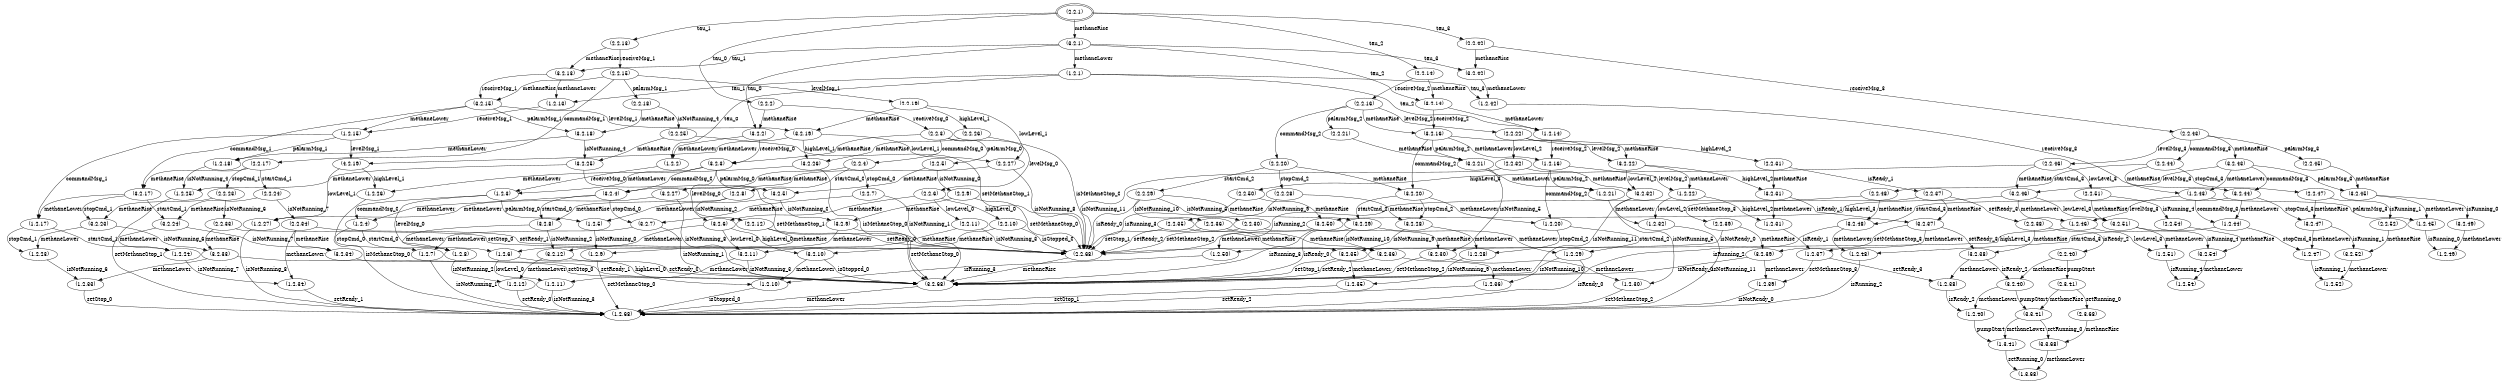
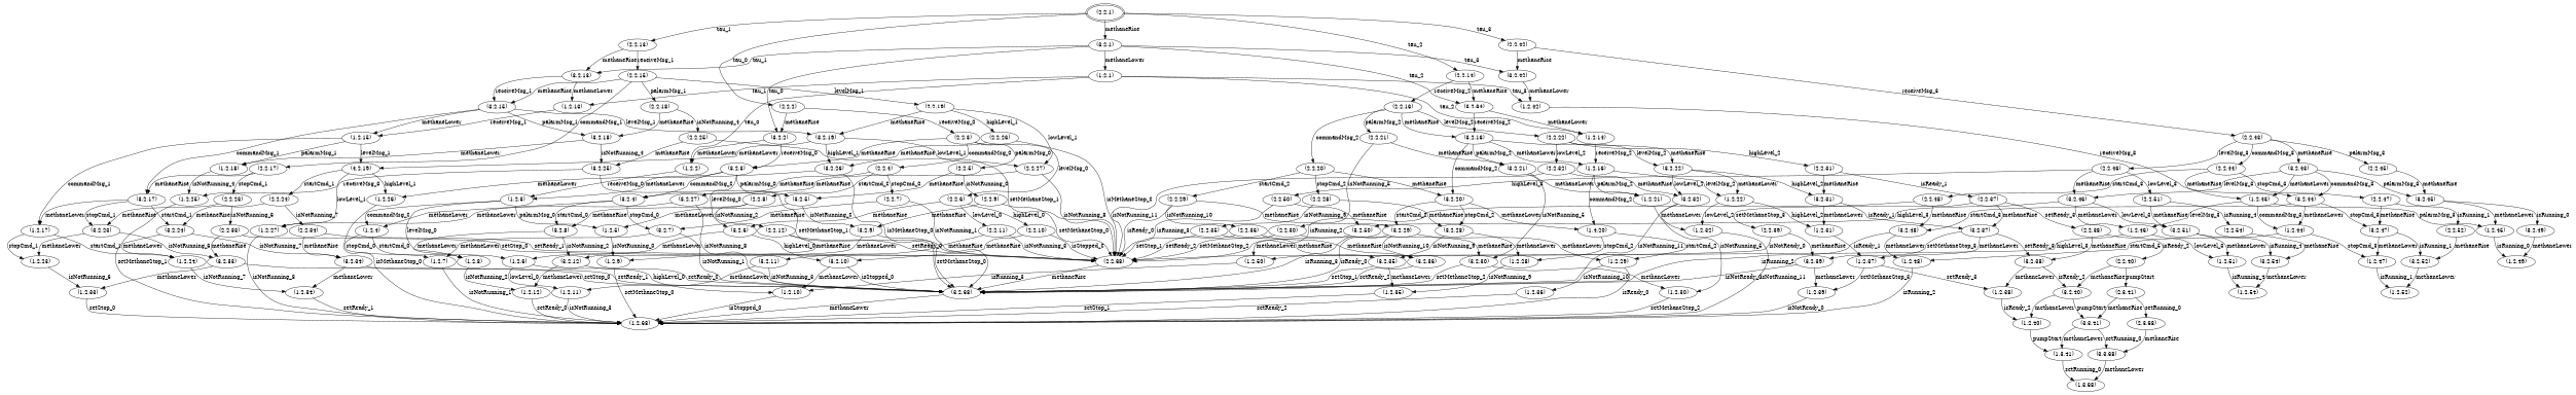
  digraph {
    mclimit=10.0
    nodesep=0.05
    n1 [height=0.25 label="(2,2,1)" peripheries=2 width=0.25]
    n2 [height=0.25 label="(3,2,1)" width=0.25]
    n3 [height=0.25 label="(2,2,42)" width=0.25]
    n4 [height=0.25 label="(2,2,14)" width=0.25]
    n5 [height=0.25 label="(2,2,13)" width=0.25]
    n6 [height=0.25 label="(2,2,2)" width=0.25]
    n7 [height=0.25 label="(1,2,1)" width=0.25]
    n8 [height=0.25 label="(3,2,42)" width=0.25]
-   n9 [height=0.25 label="(3,2,14)" width=0.25]
+   n9 [height=0.25 label="(3,2,64)" width=0.25]
    n10 [height=0.25 label="(3,2,13)" width=0.25]
    n11 [height=0.25 label="(3,2,2)" width=0.25]
    n12 [height=0.25 label="(2,2,43)" width=0.25]
    n13 [height=0.25 label="(2,2,16)" width=0.25]
    n14 [height=0.25 label="(2,2,15)" width=0.25]
    n15 [height=0.25 label="(2,2,3)" width=0.25]
    n16 [height=0.25 label="(1,2,42)" width=0.25]
    n17 [height=0.25 label="(1,2,14)" width=0.25]
    n18 [height=0.25 label="(1,2,13)" width=0.25]
    n19 [height=0.25 label="(1,2,2)" width=0.25]
    n20 [height=0.25 label="(3,2,16)" width=0.25]
    n21 [height=0.25 label="(3,2,15)" width=0.25]
    n22 [height=0.25 label="(3,2,3)" width=0.25]
    n23 [height=0.25 label="(3,2,43)" width=0.25]
    n24 [height=0.25 label="(2,2,46)" width=0.25]
    n25 [height=0.25 label="(2,2,45)" width=0.25]
    n26 [height=0.25 label="(2,2,44)" width=0.25]
    n27 [height=0.25 label="(2,2,22)" width=0.25]
    n28 [height=0.25 label="(2,2,21)" width=0.25]
    n29 [height=0.25 label="(2,2,20)" width=0.25]
    n30 [height=0.25 label="(2,2,19)" width=0.25]
    n31 [height=0.25 label="(2,2,18)" width=0.25]
    n32 [height=0.25 label="(2,2,17)" width=0.25]
    n33 [height=0.25 label="(2,2,6)" width=0.25]
    n34 [height=0.25 label="(2,2,5)" width=0.25]
    n35 [height=0.25 label="(2,2,4)" width=0.25]
    n36 [height=0.25 label="(1,2,43)" width=0.25]
    n37 [height=0.25 label="(1,2,16)" width=0.25]
    n38 [height=0.25 label="(1,2,15)" width=0.25]
    n39 [height=0.25 label="(1,2,3)" width=0.25]
    n40 [height=0.25 label="(3,2,46)" width=0.25]
    n41 [height=0.25 label="(3,2,45)" width=0.25]
    n42 [height=0.25 label="(3,2,44)" width=0.25]
    n43 [height=0.25 label="(3,2,22)" width=0.25]
    n44 [height=0.25 label="(3,2,21)" width=0.25]
    n45 [height=0.25 label="(3,2,20)" width=0.25]
    n46 [height=0.25 label="(3,2,19)" width=0.25]
    n47 [height=0.25 label="(3,2,18)" width=0.25]
    n48 [height=0.25 label="(3,2,17)" width=0.25]
    n49 [height=0.25 label="(3,2,6)" width=0.25]
    n50 [height=0.25 label="(3,2,5)" width=0.25]
    n51 [height=0.25 label="(3,2,4)" width=0.25]
    n52 [height=0.25 label="(2,2,51)" width=0.25]
    n53 [height=0.25 label="(2,2,50)" width=0.25]
    n54 [height=0.25 label="(2,2,48)" width=0.25]
    n55 [height=0.25 label="(2,2,47)" width=0.25]
    n56 [height=0.25 label="(2,2,32)" width=0.25]
    n57 [height=0.25 label="(2,2,31)" width=0.25]
    n58 [height=0.25 label="(2,2,30)" width=0.25]
    n59 [height=0.25 label="(2,2,29)" width=0.25]
    n60 [height=0.25 label="(2,2,28)" width=0.25]
    n61 [height=0.25 label="(2,2,27)" width=0.25]
    n62 [height=0.25 label="(2,2,26)" width=0.25]
    n63 [height=0.25 label="(2,2,25)" width=0.25]
    n64 [height=0.25 label="(2,2,24)" width=0.25]
    n65 [height=0.25 label="(2,2,23)" width=0.25]
    n66 [height=0.25 label="(2,2,11)" width=0.25]
    n67 [height=0.25 label="(2,2,10)" width=0.25]
    n68 [height=0.25 label="(2,2,9)" width=0.25]
    n69 [height=0.25 label="(2,2,8)" width=0.25]
    n70 [height=0.25 label="(2,2,7)" width=0.25]
    n71 [height=0.25 label="(1,2,46)" width=0.25]
    n72 [height=0.25 label="(1,2,45)" width=0.25]
    n73 [height=0.25 label="(1,2,44)" width=0.25]
    n74 [height=0.25 label="(1,2,22)" width=0.25]
    n75 [height=0.25 label="(1,2,21)" width=0.25]
-   n76 [height=0.25 label="(1,2,20)" width=0.25]
+   n76 [height=0.25 label="(1,4,20)" width=0.25]
    n77 [height=0.25 label="(4,2,19)" width=0.25]
    n78 [height=0.25 label="(1,2,18)" width=0.25]
    n79 [height=0.25 label="(1,2,17)" width=0.25]
    n80 [height=0.25 label="(1,2,6)" width=0.25]
    n81 [height=0.25 label="(1,2,5)" width=0.25]
    n82 [height=0.25 label="(1,2,4)" width=0.25]
    n83 [height=0.25 label="(3,2,51)" width=0.25]
    n84 [height=0.25 label="(3,2,50)" width=0.25]
    n85 [height=0.25 label="(3,2,49)" width=0.25]
    n86 [height=0.25 label="(3,2,48)" width=0.25]
    n87 [height=0.25 label="(3,2,47)" width=0.25]
    n88 [height=0.25 label="(3,2,32)" width=0.25]
    n89 [height=0.25 label="(3,2,31)" width=0.25]
    n90 [height=0.25 label="(3,2,30)" width=0.25]
    n91 [height=0.25 label="(3,2,29)" width=0.25]
    n92 [height=0.25 label="(3,2,28)" width=0.25]
    n93 [height=0.25 label="(3,2,26)" width=0.25]
    n94 [height=0.25 label="(3,2,25)" width=0.25]
    n95 [height=0.25 label="(3,2,24)" width=0.25]
    n96 [height=0.25 label="(3,2,23)" width=0.25]
    n97 [height=0.25 label="(3,2,11)" width=0.25]
    n98 [height=0.25 label="(3,2,10)" width=0.25]
    n99 [height=0.25 label="(3,2,9)" width=0.25]
    n100 [height=0.25 label="(3,2,8)" width=0.25]
    n101 [height=0.25 label="(3,2,7)" width=0.25]
    n102 [height=0.25 label="(2,2,54)" width=0.25]
    n103 [height=0.25 label="(2,2,68)" width=0.25]
    n104 [height=0.25 label="(2,2,52)" width=0.25]
    n105 [height=0.25 label="(2,2,37)" width=0.25]
    n106 [height=0.25 label="(2,2,36)" width=0.25]
    n107 [height=0.25 label="(2,2,35)" width=0.25]
    n108 [height=0.25 label="(3,2,27)" width=0.25]
    n109 [height=0.25 label="(2,2,34)" width=0.25]
    n110 [height=0.25 label="(2,2,33)" width=0.25]
    n111 [height=0.25 label="(2,2,12)" width=0.25]
    n112 [height=0.25 label="(1,2,51)" width=0.25]
    n113 [height=0.25 label="(1,2,50)" width=0.25]
    n114 [height=0.25 label="(1,2,49)" width=0.25]
    n115 [height=0.25 label="(1,2,48)" width=0.25]
    n116 [height=0.25 label="(1,2,47)" width=0.25]
    n117 [height=0.25 label="(1,2,32)" width=0.25]
    n118 [height=0.25 label="(1,2,31)" width=0.25]
    n119 [height=0.25 label="(1,2,30)" width=0.25]
    n120 [height=0.25 label="(1,2,29)" width=0.25]
    n121 [height=0.25 label="(1,2,28)" width=0.25]
    n122 [height=0.25 label="(1,2,27)" width=0.25]
    n123 [height=0.25 label="(1,2,26)" width=0.25]
    n124 [height=0.25 label="(1,2,25)" width=0.25]
    n125 [height=0.25 label="(1,2,24)" width=0.25]
    n126 [height=0.25 label="(1,2,23)" width=0.25]
    n127 [height=0.25 label="(1,2,11)" width=0.25]
    n128 [height=0.25 label="(1,2,10)" width=0.25]
    n129 [height=0.25 label="(1,2,9)" width=0.25]
    n130 [height=0.25 label="(1,2,8)" width=0.25]
    n131 [height=0.25 label="(1,2,7)" width=0.25]
    n132 [height=0.25 label="(3,2,54)" width=0.25]
    n133 [height=0.25 label="(3,2,68)" width=0.25]
    n134 [height=0.25 label="(3,2,52)" width=0.25]
    n135 [height=0.25 label="(3,2,37)" width=0.25]
    n136 [height=0.25 label="(3,2,36)" width=0.25]
    n137 [height=0.25 label="(3,2,35)" width=0.25]
    n138 [height=0.25 label="(3,2,34)" width=0.25]
    n139 [height=0.25 label="(3,2,33)" width=0.25]
    n140 [height=0.25 label="(3,2,12)" width=0.25]
    n141 [height=0.25 label="(2,2,39)" width=0.25]
    n142 [height=0.25 label="(2,2,38)" width=0.25]
    n143 [height=0.25 label="(1,2,54)" width=0.25]
    n144 [height=0.25 label="(1,2,68)" width=0.25]
    n145 [height=0.25 label="(1,2,52)" width=0.25]
    n146 [height=0.25 label="(1,2,37)" width=0.25]
    n147 [height=0.25 label="(1,2,36)" width=0.25]
    n148 [height=0.25 label="(1,2,35)" width=0.25]
    n149 [height=0.25 label="(1,2,34)" width=0.25]
    n150 [height=0.25 label="(1,2,33)" width=0.25]
    n151 [height=0.25 label="(1,2,12)" width=0.25]
    n152 [height=0.25 label="(3,2,39)" width=0.25]
    n153 [height=0.25 label="(3,2,38)" width=0.25]
    n154 [height=0.25 label="(2,2,40)" width=0.25]
    n155 [height=0.25 label="(1,2,39)" width=0.25]
    n156 [height=0.25 label="(1,2,38)" width=0.25]
    n157 [height=0.25 label="(3,2,40)" width=0.25]
    n158 [height=0.25 label="(2,3,41)" width=0.25]
    n159 [height=0.25 label="(1,2,40)" width=0.25]
    n160 [height=0.25 label="(3,3,41)" width=0.25]
    n161 [height=0.25 label="(2,3,68)" width=0.25]
    n162 [height=0.25 label="(1,3,41)" width=0.25]
    n163 [height=0.25 label="(3,3,68)" width=0.25]
    n164 [height=0.25 label="(1,3,68)" width=0.25]
    n1 -> n2 [label=methaneRise]
    n1 -> n3 [label=tau_3]
    n1 -> n4 [label=tau_2]
    n1 -> n5 [label=tau_1]
    n1 -> n6 [label=tau_0]
    n2 -> n7 [label=methaneLower]
    n2 -> n8 [label=tau_3]
    n2 -> n9 [label=tau_2]
    n2 -> n10 [label=tau_1]
    n2 -> n11 [label=tau_0]
    n3 -> n8 [label=methaneRise]
    n3 -> n12 [label=receiveMsg_3]
    n4 -> n9 [label=methaneRise]
    n4 -> n13 [label=receiveMsg_2]
    n5 -> n10 [label=methaneRise]
    n5 -> n14 [label=receiveMsg_1]
    n6 -> n11 [label=methaneRise]
    n6 -> n15 [label=receiveMsg_0]
    n7 -> n16 [label=tau_3]
    n7 -> n17 [label=tau_2]
    n7 -> n18 [label=tau_1]
    n7 -> n19 [label=tau_0]
    n8 -> n16 [label=methaneLower]
    n9 -> n17 [label=methaneLower]
    n9 -> n20 [label=receiveMsg_2]
    n10 -> n18 [label=methaneLower]
    n10 -> n21 [label=receiveMsg_1]
    n11 -> n19 [label=methaneLower]
    n11 -> n22 [label=receiveMsg_0]
    n12 -> n23 [label=methaneRise]
    n12 -> n24 [label=levelMsg_3]
    n12 -> n25 [label=palarmMsg_3]
    n12 -> n26 [label=commandMsg_3]
    n13 -> n20 [label=methaneRise]
    n13 -> n27 [label=levelMsg_2]
    n13 -> n28 [label=palarmMsg_2]
    n13 -> n29 [label=commandMsg_2]
    n14 -> n21 [label=methaneRise]
    n14 -> n30 [label=levelMsg_1]
    n14 -> n31 [label=palarmMsg_1]
    n14 -> n32 [label=commandMsg_1]
    n15 -> n22 [label=methaneRise]
    n15 -> n33 [label=levelMsg_0]
    n15 -> n34 [label=palarmMsg_0]
    n15 -> n35 [label=commandMsg_0]
    n16 -> n36 [label=receiveMsg_3]
    n17 -> n37 [label=receiveMsg_2]
    n18 -> n38 [label=receiveMsg_1]
    n19 -> n39 [label=receiveMsg_0]
    n20 -> n37 [label=methaneLower]
    n20 -> n43 [label=levelMsg_2]
    n20 -> n44 [label=palarmMsg_2]
    n20 -> n45 [label=commandMsg_2]
    n21 -> n38 [label=methaneLower]
    n21 -> n46 [label=levelMsg_1]
    n21 -> n47 [label=palarmMsg_1]
    n21 -> n48 [label=commandMsg_1]
    n22 -> n39 [label=methaneLower]
    n22 -> n49 [label=levelMsg_0]
    n22 -> n50 [label=palarmMsg_0]
    n22 -> n51 [label=commandMsg_0]
    n23 -> n36 [label=methaneLower]
    n23 -> n40 [label=levelMsg_3]
    n23 -> n41 [label=palarmMsg_3]
    n23 -> n42 [label=commandMsg_3]
    n24 -> n40 [label=methaneRise]
    n24 -> n52 [label=lowLevel_3]
    n24 -> n53 [label=highLevel_3]
    n25 -> n41 [label=methaneRise]
    n26 -> n42 [label=methaneRise]
    n26 -> n54 [label=startCmd_3]
    n26 -> n55 [label=stopCmd_3]
    n27 -> n43 [label=methaneRise]
    n27 -> n56 [label=lowLevel_2]
    n27 -> n57 [label=highLevel_2]
    n28 -> n44 [label=methaneRise]
-   n59 -> n58 [label=isNotRunning_5]
+   n28 -> n58 [label=isNotRunning_5]
    n29 -> n45 [label=methaneRise]
    n29 -> n59 [label=startCmd_2]
    n29 -> n60 [label=stopCmd_2]
    n30 -> n46 [label=methaneRise]
    n30 -> n61 [label=lowLevel_1]
    n30 -> n62 [label=highLevel_1]
    n31 -> n47 [label=methaneRise]
    n31 -> n63 [label=isNotRunning_4]
    n32 -> n48 [label=methaneRise]
-   n32 -> n64 [label=startCmd_1]
+   n77 -> n64 [label=startCmd_1]
    n32 -> n65 [label=stopCmd_1]
    n33 -> n49 [label=methaneRise]
    n33 -> n66 [label=lowLevel_0]
    n33 -> n67 [label=highLevel_0]
    n34 -> n50 [label=methaneRise]
    n34 -> n68 [label=isNotRunning_0]
    n35 -> n51 [label=methaneRise]
    n35 -> n69 [label=startCmd_0]
    n35 -> n70 [label=stopCmd_0]
    n36 -> n71 [label=levelMsg_3]
    n36 -> n72 [label=palarmMsg_3]
    n36 -> n73 [label=commandMsg_3]
    n37 -> n74 [label=levelMsg_2]
    n37 -> n75 [label=palarmMsg_2]
    n37 -> n76 [label=commandMsg_2]
    n38 -> n77 [label=levelMsg_1]
    n38 -> n78 [label=palarmMsg_1]
    n38 -> n79 [label=commandMsg_1]
    n39 -> n80 [label=levelMsg_0]
    n39 -> n81 [label=palarmMsg_0]
    n39 -> n82 [label=commandMsg_0]
    n40 -> n71 [label=methaneLower]
    n40 -> n83 [label=lowLevel_3]
    n40 -> n84 [label=highLevel_3]
    n41 -> n72 [label=methaneLower]
    n41 -> n85 [label=isRunning_0]
    n42 -> n73 [label=methaneLower]
    n42 -> n86 [label=startCmd_3]
    n42 -> n87 [label=stopCmd_3]
    n43 -> n74 [label=methaneLower]
    n43 -> n88 [label=lowLevel_2]
    n43 -> n89 [label=highLevel_2]
    n44 -> n75 [label=methaneLower]
    n44 -> n90 [label=isNotRunning_5]
    n45 -> n76 [label=methaneLower]
    n45 -> n91 [label=startCmd_2]
    n45 -> n92 [label=stopCmd_2]
    n46 -> n61 [label=lowLevel_1]
    n46 -> n77 [label=methaneLower]
    n46 -> n93 [label=highLevel_1]
    n47 -> n78 [label=methaneLower]
    n47 -> n94 [label=isNotRunning_4]
    n48 -> n79 [label=methaneLower]
    n48 -> n95 [label=startCmd_1]
    n48 -> n96 [label=stopCmd_1]
    n49 -> n80 [label=methaneLower]
-   n49 -> n97 [label=lowLevel_0]
    n49 -> n98 [label=highLevel_0]
    n50 -> n81 [label=methaneLower]
    n50 -> n99 [label=isNotRunning_0]
    n51 -> n82 [label=methaneLower]
    n51 -> n100 [label=startCmd_0]
    n51 -> n101 [label=stopCmd_0]
    n52 -> n83 [label=methaneRise]
    n52 -> n102 [label=isRunning_4]
    n53 -> n84 [label=methaneRise]
    n53 -> n103 [label=isRunning_3]
    n54 -> n86 [label=methaneRise]
    n54 -> n103 [label=isRunning_2]
    n55 -> n87 [label=methaneRise]
    n55 -> n104 [label=isRunning_1]
    n56 -> n88 [label=methaneRise]
    n56 -> n103 [label=isNotRunning_11]
    n57 -> n89 [label=methaneRise]
    n57 -> n105 [label=isReady_1]
    n58 -> n90 [label=methaneRise]
    n58 -> n103 [label=setMethaneStop_2]
    n59 -> n91 [label=methaneRise]
    n59 -> n103 [label=isReady_0]
    n59 -> n106 [label=isNotRunning_10]
    n60 -> n92 [label=methaneRise]
    n60 -> n107 [label=isNotRunning_9]
    n61 -> n103 [label=isNotRunning_8]
    n61 -> n108 [label=methaneRise]
    n62 -> n93 [label=methaneRise]
    n62 -> n103 [label=isMethaneStop_0]
    n63 -> n94 [label=methaneRise]
    n63 -> n103 [label=setMethaneStop_1]
    n64 -> n95 [label=methaneRise]
    n64 -> n109 [label=isNotRunning_7]
    n65 -> n96 [label=methaneRise]
    n65 -> n110 [label=isNotRunning_6]
    n66 -> n97 [label=methaneRise]
    n66 -> n103 [label=isNotRunning_3]
    n67 -> n98 [label=methaneRise]
    n67 -> n103 [label=isStopped_0]
    n68 -> n99 [label=methaneRise]
    n68 -> n103 [label=setMethaneStop_0]
    n69 -> n100 [label=methaneRise]
    n69 -> n111 [label=isNotRunning_2]
    n70 -> n101 [label=methaneRise]
    n70 -> n103 [label=isNotRunning_1]
    n71 -> n112 [label=lowLevel_3]
    n71 -> n113 [label=highLevel_3]
    n72 -> n114 [label=isRunning_0]
-   n73 -> n115 [label=startCmd_3]
+   n73 -> n115 [label=startCmd_5]
    n73 -> n116 [label=stopCmd_3]
    n74 -> n117 [label=lowLevel_2]
    n74 -> n118 [label=highLevel_2]
    n75 -> n119 [label=isNotRunning_5]
    n76 -> n120 [label=startCmd_2]
    n76 -> n121 [label=stopCmd_2]
    n77 -> n122 [label=lowLevel_1]
    n77 -> n123 [label=highLevel_1]
    n78 -> n124 [label=isNotRunning_4]
    n79 -> n125 [label=startCmd_1]
    n79 -> n126 [label=stopCmd_1]
    n80 -> n127 [label=lowLevel_0]
    n80 -> n128 [label=highLevel_0]
    n81 -> n129 [label=isNotRunning_0]
    n82 -> n130 [label=startCmd_0]
    n82 -> n131 [label=stopCmd_0]
    n83 -> n112 [label=methaneLower]
    n83 -> n132 [label=isRunning_4]
    n84 -> n113 [label=methaneLower]
    n84 -> n133 [label=isRunning_3]
    n85 -> n114 [label=methaneLower]
    n86 -> n115 [label=methaneLower]
    n86 -> n133 [label=isRunning_2]
    n87 -> n116 [label=methaneLower]
    n87 -> n134 [label=isRunning_1]
    n88 -> n117 [label=methaneLower]
    n88 -> n133 [label=isNotRunning_11]
    n89 -> n118 [label=methaneLower]
    n89 -> n135 [label=isReady_1]
    n90 -> n119 [label=methaneLower]
    n90 -> n133 [label=setMethaneStop_2]
    n91 -> n120 [label=methaneLower]
    n91 -> n133 [label=isReady_0]
    n91 -> n136 [label=isNotRunning_10]
    n92 -> n121 [label=methaneLower]
    n92 -> n137 [label=isNotRunning_9]
    n93 -> n123 [label=methaneLower]
    n93 -> n133 [label=isMethaneStop_0]
-   n94 -> n124 [label=methaneLower]
+   n94 -> n124 [label=receiveMsg_3]
    n94 -> n133 [label=setMethaneStop_1]
    n95 -> n125 [label=methaneLower]
    n95 -> n138 [label=isNotRunning_7]
    n96 -> n126 [label=methaneLower]
    n96 -> n139 [label=isNotRunning_6]
    n97 -> n127 [label=methaneLower]
    n97 -> n133 [label=isNotRunning_3]
    n98 -> n128 [label=methaneLower]
    n98 -> n133 [label=isStopped_0]
    n99 -> n129 [label=methaneLower]
    n99 -> n133 [label=setMethaneStop_0]
    n100 -> n130 [label=methaneLower]
    n100 -> n140 [label=isNotRunning_2]
    n101 -> n131 [label=methaneLower]
    n101 -> n133 [label=isNotRunning_1]
    n102 -> n132 [label=methaneRise]
    n103 -> n133 [label=methaneRise]
    n104 -> n134 [label=methaneRise]
    n105 -> n135 [label=methaneRise]
    n105 -> n141 [label=setMethaneStop_3]
    n105 -> n142 [label=setReady_3]
    n106 -> n103 [label=setReady_2]
    n106 -> n136 [label=methaneRise]
    n107 -> n103 [label=setStop_1]
    n107 -> n137 [label=methaneRise]
    n108 -> n122 [label=methaneLower]
    n108 -> n133 [label=isNotRunning_8]
    n109 -> n103 [label=setReady_1]
    n109 -> n138 [label=methaneRise]
    n110 -> n103 [label=setStop_0]
    n110 -> n139 [label=methaneRise]
    n111 -> n103 [label=setReady_0]
    n111 -> n140 [label=methaneRise]
    n112 -> n143 [label=isRunning_4]
    n113 -> n128 [label=isRunning_3]
    n115 -> n144 [label=isRunning_2]
    n116 -> n145 [label=isRunning_1]
    n117 -> n144 [label=isNotRunning_11]
    n118 -> n146 [label=isReady_1]
    n119 -> n144 [label=setMethaneStop_2]
    n120 -> n144 [label=isReady_0]
    n120 -> n147 [label=isNotRunning_10]
    n121 -> n148 [label=isNotRunning_9]
    n122 -> n144 [label=isNotRunning_8]
    n123 -> n144 [label=isMethaneStop_0]
    n124 -> n144 [label=setMethaneStop_1]
    n125 -> n149 [label=isNotRunning_7]
    n126 -> n150 [label=isNotRunning_6]
    n127 -> n144 [label=isNotRunning_3]
    n128 -> n144 [label=isStopped_0]
    n129 -> n144 [label=setMethaneStop_0]
    n130 -> n151 [label=isNotRunning_2]
    n131 -> n144 [label=isNotRunning_1]
    n132 -> n143 [label=methaneLower]
    n133 -> n144 [label=methaneLower]
    n134 -> n145 [label=methaneLower]
    n135 -> n146 [label=methaneLower]
    n135 -> n152 [label=setMethaneStop_3]
    n135 -> n153 [label=setReady_3]
    n136 -> n133 [label=setReady_2]
-   n136 -> n147 [label=methaneLower]
    n137 -> n133 [label=setStop_1]
    n137 -> n148 [label=methaneLower]
    n138 -> n133 [label=setReady_1]
-   n109 -> n149 [label=methaneLower]
+   n138 -> n149 [label=methaneLower]
    n139 -> n133 [label=setStop_0]
    n139 -> n150 [label=methaneLower]
    n140 -> n133 [label=setReady_0]
    n140 -> n151 [label=methaneLower]
    n141 -> n103 [label=isNotReady_0]
    n141 -> n152 [label=methaneRise]
    n142 -> n153 [label=methaneRise]
    n142 -> n154 [label=isReady_2]
    n146 -> n155 [label=setMethaneStop_3]
    n146 -> n156 [label=setReady_3]
    n147 -> n144 [label=setReady_2]
    n148 -> n144 [label=setStop_1]
    n149 -> n144 [label=setReady_1]
    n150 -> n144 [label=setStop_0]
    n151 -> n144 [label=setReady_0]
    n152 -> n133 [label=isNotReady_0]
    n152 -> n155 [label=methaneLower]
    n153 -> n156 [label=methaneLower]
    n153 -> n157 [label=isReady_2]
    n154 -> n157 [label=methaneRise]
    n154 -> n158 [label=pumpStart]
    n155 -> n144 [label=isNotReady_0]
    n156 -> n159 [label=isReady_2]
    n157 -> n159 [label=methaneLower]
    n157 -> n160 [label=pumpStart]
    n158 -> n160 [label=methaneRise]
    n158 -> n161 [label=setRunning_0]
    n159 -> n162 [label=pumpStart]
    n160 -> n162 [label=methaneLower]
    n160 -> n163 [label=setRunning_0]
    n161 -> n163 [label=methaneRise]
    n162 -> n164 [label=setRunning_0]
    n163 -> n164 [label=methaneLower]
  }
